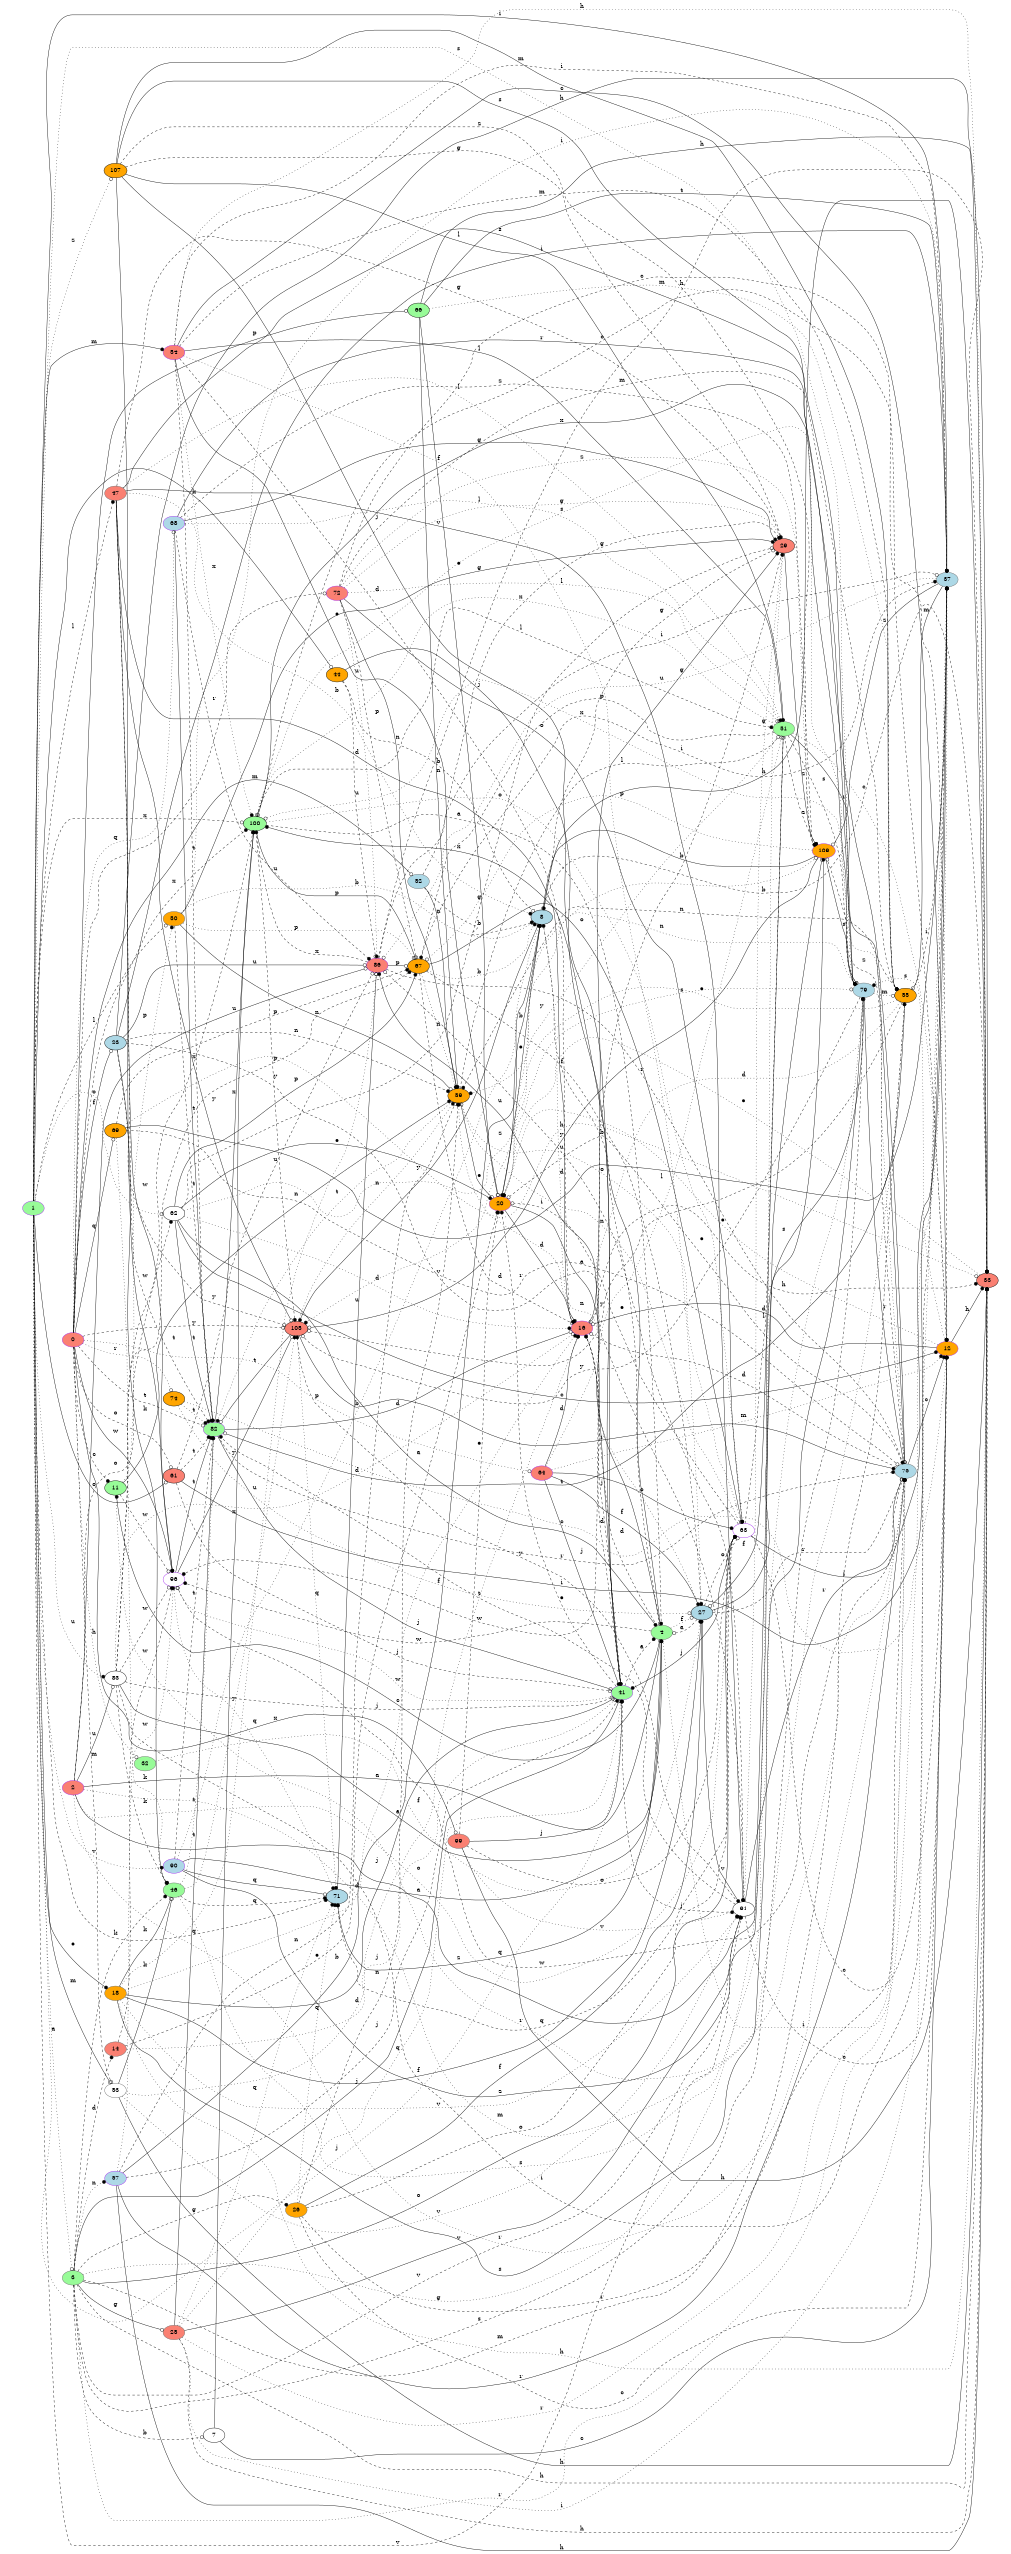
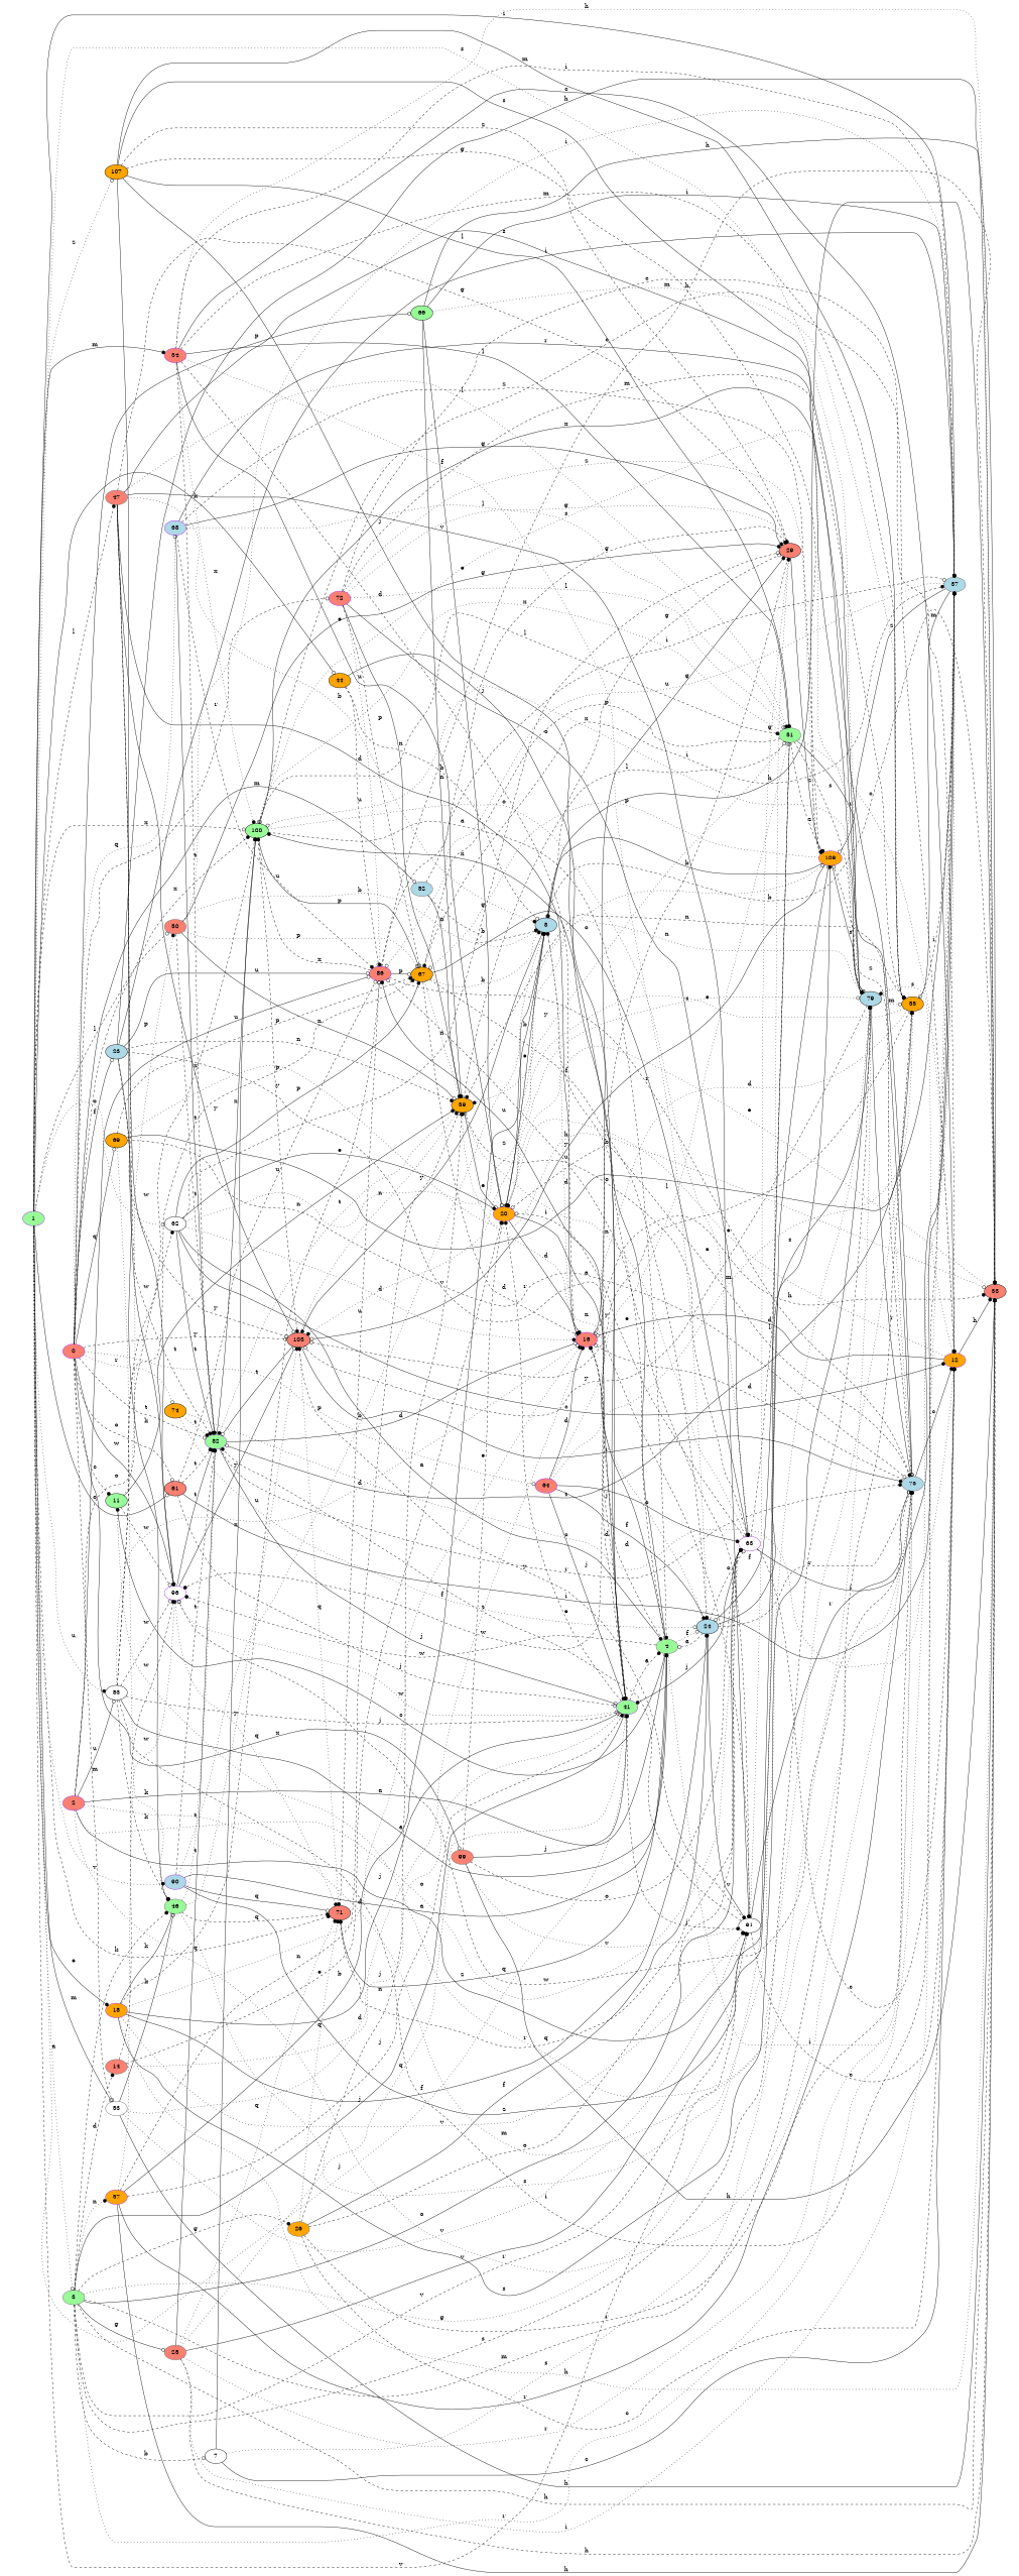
  strict digraph {
    rankdir=LR
    node [color=black fillcolor=salmon style=filled]
    edge [arrowhead=dot style=solid]
    0 [color=purple]
    11 [fillcolor=palegreen]
    23 [fillcolor=lightblue]
-   32 [color=gray40 fillcolor=palegreen]
    52 [color=gray40 fillcolor=lightblue]
    53 [color=gray40 fillcolor=white]
    61
    64 [color=purple]
    66 [fillcolor=palegreen]
    68 [color=purple fillcolor=lightblue]
    69 [fillcolor=orange]
    72 [color=purple]
    74 [fillcolor=orange]
    82 [color=purple fillcolor=palegreen]
    96 [color=purple fillcolor=white]
    99 [color=gray40]
    100 [fillcolor=palegreen]
    105
-   50 [color=gray40 fillcolor=orange]
+   50 [color=gray40]
    75 [color=gray40 fillcolor=lightblue]
    59 [fillcolor=orange]
    37 [color=gray40 fillcolor=lightblue]
    91 [fillcolor=white]
    86 [color=purple]
    33
    46 [color=gray40 fillcolor=palegreen]
-   24 [fillcolor=lightblue label=27]
+   24 [fillcolor=lightblue]
    29
    8 [fillcolor=lightblue]
    16 [color=purple]
    41 [color=purple fillcolor=palegreen]
    55 [fillcolor=orange]
    63 [color=purple fillcolor=white]
    51 [color=gray40 fillcolor=palegreen]
    20 [color=purple fillcolor=orange]
    109 [color=purple fillcolor=orange]
    67 [fillcolor=orange]
    12 [color=purple fillcolor=orange]
-   71 [fillcolor=lightblue]
-   79 [color=gray40 fillcolor=lightblue]
+   71
+   79 [fillcolor=lightblue]
    4 [color=gray40 fillcolor=palegreen]
    1 [color=purple fillcolor=palegreen]
    3 [color=gray40 fillcolor=palegreen]
-   18 [color=gray40 fillcolor=orange]
+   18 [color=purple fillcolor=orange]
    44 [fillcolor=orange]
    47 [color=gray40]
    54 [color=purple]
    62 [fillcolor=white]
    83 [fillcolor=white]
    90 [color=purple fillcolor=lightblue]
    107 [fillcolor=orange]
    7 [fillcolor=white]
    14 [color=gray40]
    25 [color=gray40]
    26 [color=gray40 fillcolor=orange]
-   57 [color=purple fillcolor=lightblue]
+   57 [color=purple fillcolor=orange]
    2 [color=purple]
    0 -> 11 [label=c style=dashed]
    0 -> 23 [arrowhead=odot label=f]
-   0 -> 32 [arrowhead=odot label=h style=dotted]
    0 -> 52 [arrowhead=odot label=m]
    0 -> 53 [arrowhead=odot label=m style=dashed]
    0 -> 61 [arrowhead=odot label=o style=dashed]
    0 -> 64 [arrowhead=odot label=p style=dotted]
    0 -> 66 [arrowhead=odot label=p]
    0 -> 68 [arrowhead=odot label=q style=dotted]
    0 -> 69 [arrowhead=odot label=q]
    0 -> 72 [arrowhead=odot label=r style=dashed]
    0 -> 74 [arrowhead=odot label=r style=dotted]
    0 -> 82 [arrowhead=odot label=t style=dashed]
    0 -> 96 [arrowhead=odot label=w]
    0 -> 99 [arrowhead=odot label=x]
    0 -> 100 [label=x style=dashed]
    0 -> 105 [arrowhead=odot label=y style=dashed]
    11 -> 96 [arrowhead=odot label=w style=dashed]
    11 -> 50 [label=p style=dotted]
    11 -> 75 [label=r style=dotted]
    11 -> 59 [label=n]
    23 -> 105 [arrowhead=odot label=y style=dashed]
    23 -> 59 [label=n style=dashed]
    23 -> 37 [arrowhead=odot label=i]
    23 -> 91 [label=v style=dashed]
    23 -> 86 [arrowhead=odot label=u]
    23 -> 33 [arrowhead=odot label=h]
    23 -> 46 [arrowhead=odot label=k]
-   32 -> 24 [label=f style=dotted]
    52 -> 59 [label=n]
    52 -> 29 [label=g style=dashed]
    52 -> 8 [label=b style=dashed]
    53 -> 91 [label=v style=dotted]
    53 -> 33 [arrowhead=odot label=h]
    53 -> 46 [arrowhead=odot label=k]
    53 -> 16 [label=d style=dotted]
    61 -> 82 [label=t style=dashed]
    61 -> 37 [arrowhead=odot label=i]
    61 -> 86 [arrowhead=odot label=u style=dashed]
    61 -> 41 [arrowhead=odot label=j style=dashed]
    64 -> 24 [label=f]
    64 -> 16 [label=d]
    64 -> 41 [label=j]
-   64 -> 12 [label=m style=dotted]
+   64 -> 55 [label=m style=dotted]
    64 -> 63 [label=o]
    64 -> 51 [arrowhead=odot label=l style=dotted]
    66 -> 59 [label=n]
-   66 -> 37 [arrowhead=odot label=t]
+   66 -> 37 [arrowhead=odot label=i]
    66 -> 33 [label=h]
    66 -> 55 [label=m style=dotted]
    66 -> 20 [arrowhead=odot label=e]
    68 -> 82 [label=t]
    68 -> 75 [arrowhead=odot label=r]
    68 -> 86 [label=u style=dashed]
    68 -> 29 [label=g]
    68 -> 51 [arrowhead=odot label=l style=dotted]
    68 -> 109 [arrowhead=odot label=z style=dashed]
    69 -> 75 [arrowhead=odot label=r style=dashed]
    69 -> 37 [arrowhead=odot label=i]
    69 -> 33 [arrowhead=odot label=h style=dotted]
    69 -> 46 [label=k style=dotted]
    69 -> 67 [label=p style=dashed]
    72 -> 59 [arrowhead=odot label=n]
    72 -> 86 [label=u style=dotted]
    72 -> 29 [arrowhead=odot label=g style=dotted]
    72 -> 55 [arrowhead=odot label=m style=dashed]
    72 -> 63 [label=o]
    72 -> 51 [arrowhead=odot label=l style=dotted]
    72 -> 109 [label=z style=dotted]
    72 -> 67 [arrowhead=odot label=p style=dashed]
    72 -> 12 [label=c style=dashed]
    74 -> 82 [label=t style=dotted]
    74 -> 24 [arrowhead=odot label=f style=dotted]
    74 -> 12 [arrowhead=odot label=c style=dotted]
    82 -> 100 [label=x]
    82 -> 75 [label=r style=dashed]
    82 -> 16 [arrowhead=odot label=d]
    82 -> 41 [arrowhead=odot label=j]
    96 -> 82 [label=t]
    96 -> 105 [arrowhead=odot label=y]
    96 -> 71 [label=q style=dotted]
    99 -> 91 [label=v style=dotted]
    99 -> 33 [arrowhead=odot label=h]
    99 -> 41 [label=j]
    99 -> 63 [label=o style=dashed]
    99 -> 20 [label=e style=dashed]
    100 -> 105 [label=y style=dashed]
    100 -> 63 [label=o style=dotted]
    100 -> 51 [label=l style=dashed]
    100 -> 67 [arrowhead=odot label=p]
    100 -> 12 [arrowhead=odot label=c style=dashed]
    100 -> 79 [arrowhead=odot label=s style=dotted]
    100 -> 4 [label=a style=dashed]
    105 -> 82 [arrowhead=odot label=t]
    105 -> 75 [label=r]
    105 -> 59 [label=n style=dotted]
    105 -> 71 [label=q style=dotted]
    50 -> 82 [arrowhead=odot label=t style=dashed]
    50 -> 59 [arrowhead=odot label=n]
    50 -> 37 [label=i style=dotted]
    50 -> 29 [label=g]
    50 -> 8 [arrowhead=odot label=b style=dotted]
    50 -> 67 [arrowhead=odot label=p style=dotted]
    75 -> 96 [arrowhead=odot label=w style=dashed]
    75 -> 100 [arrowhead=odot label=x style=dotted]
    75 -> 16 [arrowhead=odot label=d style=dashed]
    75 -> 20 [arrowhead=odot label=e style=dashed]
    75 -> 109 [arrowhead=odot label=z style=dashed]
    75 -> 12 [label=c]
    59 -> 82 [label=t style=dotted]
-   59 -> 63 [arrowhead=odot label=o style=dotted]
+   59 -> 63 [arrowhead=odot label=o style=dashed]
    59 -> 51 [arrowhead=odot label=l style=dashed]
    59 -> 20 [arrowhead=odot label=e]
    37 -> 86 [arrowhead=odot label=u style=dotted]
    37 -> 55 [arrowhead=odot label=m]
    37 -> 109 [arrowhead=odot label=z]
    91 -> 82 [label=t style=dashed]
    91 -> 105 [label=y style=dashed]
    91 -> 75 [arrowhead=odot label=r]
    91 -> 86 [arrowhead=odot label=u style=dashed]
    91 -> 29 [label=g style=dotted]
    91 -> 41 [arrowhead=odot label=j style=dashed]
    91 -> 12 [label=c style=dashed]
    86 -> 100 [label=x style=dashed]
    86 -> 75 [label=r style=dashed]
    86 -> 37 [arrowhead=odot label=i style=dashed]
    86 -> 33 [arrowhead=odot label=h style=dashed]
    86 -> 67 [arrowhead=odot label=p]
    33 -> 8 [label=b style=dashed]
    33 -> 20 [arrowhead=odot label=e style=dotted]
    46 -> 82 [arrowhead=odot label=t style=dotted]
    46 -> 105 [label=y style=dotted]
    46 -> 71 [label=q style=dashed]
    46 -> 79 [label=s style=dotted]
    24 -> 75 [arrowhead=odot label=r style=dashed]
    24 -> 59 [label=n style=dotted]
    24 -> 91 [label=v]
    24 -> 63 [arrowhead=odot label=o style=dashed]
    24 -> 79 [arrowhead=odot label=s]
    24 -> 4 [arrowhead=odot label=a style=dashed]
    29 -> 96 [label=w style=dashed]
    29 -> 109 [label=z]
    8 -> 105 [label=y]
    8 -> 33 [label=h]
    8 -> 29 [arrowhead=odot label=g style=dashed]
    8 -> 16 [label=d style=dotted]
    8 -> 20 [label=e]
    16 -> 33 [label=h style=dashed]
    16 -> 29 [label=g]
    16 -> 41 [arrowhead=odot label=j style=dashed]
    41 -> 96 [arrowhead=odot label=w style=dotted]
    41 -> 86 [label=u]
    41 -> 16 [arrowhead=odot label=d style=dashed]
    41 -> 20 [label=e style=dashed]
    41 -> 4 [label=a style=dashed]
    55 -> 82 [arrowhead=odot label=t]
    55 -> 105 [arrowhead=odot label=y style=dashed]
    55 -> 59 [label=n style=dashed]
    55 -> 37 [label=i style=dashed]
    55 -> 16 [arrowhead=odot label=d style=dotted]
    55 -> 20 [label=e style=dotted]
    63 -> 59 [arrowhead=odot label=n style=dotted]
    63 -> 37 [label=i]
    63 -> 41 [label=j]
    63 -> 51 [arrowhead=odot label=l style=dashed]
    63 -> 20 [arrowhead=odot label=e style=dashed]
    63 -> 12 [label=c style=dashed]
    63 -> 71 [label=q style=dashed]
    51 -> 100 [arrowhead=odot label=x style=dotted]
    51 -> 105 [label=y style=dotted]
    51 -> 75 [arrowhead=odot label=r]
    51 -> 24 [arrowhead=odot label=f]
    51 -> 109 [label=z style=dashed]
    51 -> 67 [label=p style=dashed]
    51 -> 12 [label=c style=dotted]
    51 -> 79 [arrowhead=odot label=s style=dashed]
    20 -> 8 [label=b]
    20 -> 16 [arrowhead=odot label=d]
    20 -> 79 [arrowhead=odot label=s style=dotted]
    20 -> 4 [arrowhead=odot label=a]
    109 -> 105 [arrowhead=odot label=y]
    109 -> 8 [arrowhead=odot label=b]
    109 -> 67 [arrowhead=odot label=p style=dotted]
    109 -> 79 [arrowhead=odot label=s]
    67 -> 59 [label=n style=dotted]
    67 -> 37 [label=i style=dashed]
    67 -> 24 [arrowhead=odot label=f style=dashed]
    67 -> 8 [label=b style=dotted]
    67 -> 16 [arrowhead=odot label=d style=dashed]
    67 -> 63 [arrowhead=odot label=o]
    12 -> 33 [label=h]
    12 -> 16 [arrowhead=odot label=d]
    12 -> 20 [label=e style=dotted]
    12 -> 79 [label=s style=dotted]
-   71 -> 86 [arrowhead=odot label=u]
+   71 -> 86 [arrowhead=odot label=u style=dashed]
    79 -> 100 [arrowhead=odot label=x]
    79 -> 105 [arrowhead=odot label=y style=dashed]
    79 -> 75 [arrowhead=odot label=r]
    79 -> 59 [label=n style=dotted]
    79 -> 55 [arrowhead=odot label=m style=dotted]
    4 -> 11 [label=c]
    4 -> 96 [label=w style=dashed]
    4 -> 100 [label=x]
    4 -> 37 [arrowhead=odot label=i style=dotted]
    4 -> 24 [arrowhead=odot label=f style=dotted]
    4 -> 8 [label=b style=dashed]
    4 -> 16 [label=d style=dashed]
    4 -> 71 [label=q]
    1 -> 53 [arrowhead=odot label=m]
    1 -> 61 [arrowhead=odot label=o]
    1 -> 100 [arrowhead=odot label=x style=dashed]
    1 -> 50 [arrowhead=odot label=l style=dashed]
    1 -> 37 [arrowhead=odot label=i]
    1 -> 91 [label=v style=dashed]
    1 -> 41 [label=j style=dotted]
    1 -> 71 [label=q style=dashed]
    1 -> 79 [label=s style=dotted]
    1 -> 3 [arrowhead=odot label=a style=dotted]
    1 -> 18 [label=e]
    1 -> 44 [arrowhead=odot label=k]
    1 -> 47 [label=l style=dashed]
    1 -> 54 [label=m]
    1 -> 62 [arrowhead=odot label=o style=dotted]
    1 -> 83 [label=u style=dotted]
    1 -> 90 [label=v style=dotted]
    1 -> 107 [arrowhead=odot label=z style=dotted]
    3 -> 75 [label=r style=dotted]
    3 -> 91 [label=v style=dashed]
    3 -> 33 [arrowhead=odot label=h style=dashed]
    3 -> 46 [label=k style=dashed]
    3 -> 29 [arrowhead=odot label=g style=dotted]
    3 -> 41 [arrowhead=odot label=j]
    3 -> 55 [label=m style=dashed]
    3 -> 63 [label=o]
    3 -> 79 [arrowhead=odot label=s style=dashed]
    3 -> 7 [arrowhead=odot label=b style=dashed]
    3 -> 14 [label=d style=dashed]
    3 -> 25 [arrowhead=odot label=g]
    3 -> 26 [label=g style=dashed]
    3 -> 57 [label=n style=dotted]
    18 -> 91 [label=v style=dotted]
-   18 -> 86 [arrowhead=odot label=u style=dotted]
+   18 -> 86 [arrowhead=odot label=u style=dashed]
    18 -> 33 [arrowhead=odot label=h style=dotted]
    18 -> 46 [arrowhead=odot label=k]
    18 -> 24 [label=f]
    18 -> 16 [label=d style=dotted]
    18 -> 41 [arrowhead=odot label=j]
    18 -> 79 [arrowhead=odot label=s]
    44 -> 86 [arrowhead=odot label=u style=dashed]
    44 -> 8 [arrowhead=odot label=b style=dashed]
    44 -> 41 [label=j]
    47 -> 82 [label=t style=dashed]
    47 -> 96 [label=w]
    47 -> 105 [arrowhead=odot label=y]
    47 -> 91 [label=v]
    47 -> 29 [label=g style=dashed]
    47 -> 8 [label=b style=dotted]
    47 -> 16 [label=d]
    47 -> 51 [label=l style=dotted]
    47 -> 79 [label=s]
    54 -> 82 [label=t style=dashed]
    54 -> 100 [label=x style=dotted]
    54 -> 37 [arrowhead=odot label=i style=dashed]
    54 -> 33 [label=h style=dotted]
    54 -> 24 [label=f style=dotted]
    54 -> 16 [arrowhead=odot label=d style=dashed]
    54 -> 55 [label=m style=dashed]
    54 -> 51 [arrowhead=odot label=l]
    54 -> 20 [arrowhead=odot label=e]
    54 -> 12 [arrowhead=odot label=c]
    62 -> 82 [label=t]
    62 -> 29 [arrowhead=odot label=g style=dashed]
    62 -> 16 [label=d style=dotted]
    62 -> 20 [label=e]
    62 -> 109 [arrowhead=odot label=z style=dotted]
    62 -> 67 [label=p]
    62 -> 12 [label=c]
    62 -> 4 [label=a]
    83 -> 96 [arrowhead=odot label=w style=dashed]
    83 -> 100 [label=x style=dashed]
    83 -> 37 [arrowhead=odot label=i style=dashed]
    83 -> 46 [label=k style=dashed]
    83 -> 16 [arrowhead=odot label=d style=dotted]
    83 -> 41 [arrowhead=odot label=j style=dashed]
    83 -> 67 [label=p style=dashed]
    83 -> 4 [label=a]
    90 -> 82 [label=t style=dashed]
    90 -> 8 [label=b style=dotted]
    90 -> 109 [label=z]
    90 -> 71 [arrowhead=odot label=q]
    90 -> 4 [label=a]
    107 -> 96 [label=w]
    107 -> 29 [arrowhead=odot label=g style=dashed]
    107 -> 41 [arrowhead=odot label=j]
    107 -> 55 [arrowhead=odot label=m]
    107 -> 51 [label=l]
    107 -> 109 [arrowhead=odot label=z style=dashed]
    107 -> 79 [label=s]
    7 -> 100 [label=x]
    7 -> 12 [label=c]
+   7 -> 79 [arrowhead=odot label=s style=dotted]
    14 -> 96 [label=w style=dashed]
    14 -> 41 [arrowhead=odot label=j style=dotted]
    14 -> 20 [label=e style=dashed]
    25 -> 82 [label=t]
    25 -> 75 [arrowhead=odot label=r style=dotted]
    25 -> 37 [label=i style=dotted]
    25 -> 91 [arrowhead=odot label=v]
    25 -> 33 [label=h style=dashed]
    25 -> 41 [arrowhead=odot label=q style=dotted]
    25 -> 71 [label=q style=dotted]
    26 -> 75 [label=r style=dashed]
    26 -> 59 [label=n style=dashed]
    26 -> 24 [label=f]
    26 -> 63 [arrowhead=odot label=o style=dashed]
    26 -> 12 [arrowhead=odot label=c style=dashed]
    26 -> 71 [label=q style=dotted]
    57 -> 96 [label=w style=dotted]
    57 -> 75 [arrowhead=odot label=r]
    57 -> 59 [arrowhead=odot label=n style=dashed]
    57 -> 33 [label=h]
    57 -> 8 [label=b]
    57 -> 41 [label=j style=dashed]
    2 -> 75 [arrowhead=odot label=r style=dotted]
    2 -> 86 [arrowhead=odot label=u]
    2 -> 55 [arrowhead=odot label=m style=dotted]
    2 -> 63 [arrowhead=odot label=o style=dotted]
    2 -> 109 [arrowhead=odot label=z]
    2 -> 4 [arrowhead=odot label=a]
    2 -> 62 [label=o style=dashed]
    2 -> 83 [arrowhead=odot label=u]
  }
